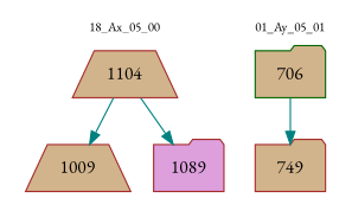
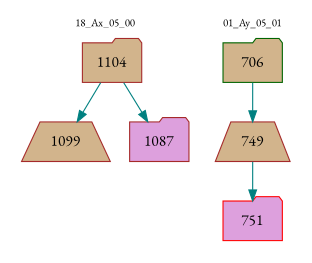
  digraph {
    fontname="EB Garamond"
    node [color=brown fillcolor=tan fontname="EB Garamond" shape=folder style=filled]
    edge [color=teal fontname="EB Garamond"]
-   n1 [label=1104 shape=trapezium]
-   n2 [label=1009 shape=trapezium]
-   n3 [fillcolor=plum label=1089]
+   n1 [label=1104]
+   n2 [label=1099 shape=trapezium]
+   n3 [fillcolor=plum label=1087]
    n4 [color=darkgreen label=706]
-   n5 [label=749]
+   n5 [label=749 shape=trapezium]
+   n6 [color=red fillcolor=plum label=751]
    subgraph cluster_1 {
      color=white
      fontsize=10
      label="18_Ax_05_00"
      n1
      n2
      n3
    }
    subgraph cluster_2 {
      color=white
      fontsize=10
      label="01_Ay_05_01"
      n4
      n5
+     n6
    }
    n1 -> n2
    n1 -> n3
    n4 -> n5
+   n5 -> n6
  }
